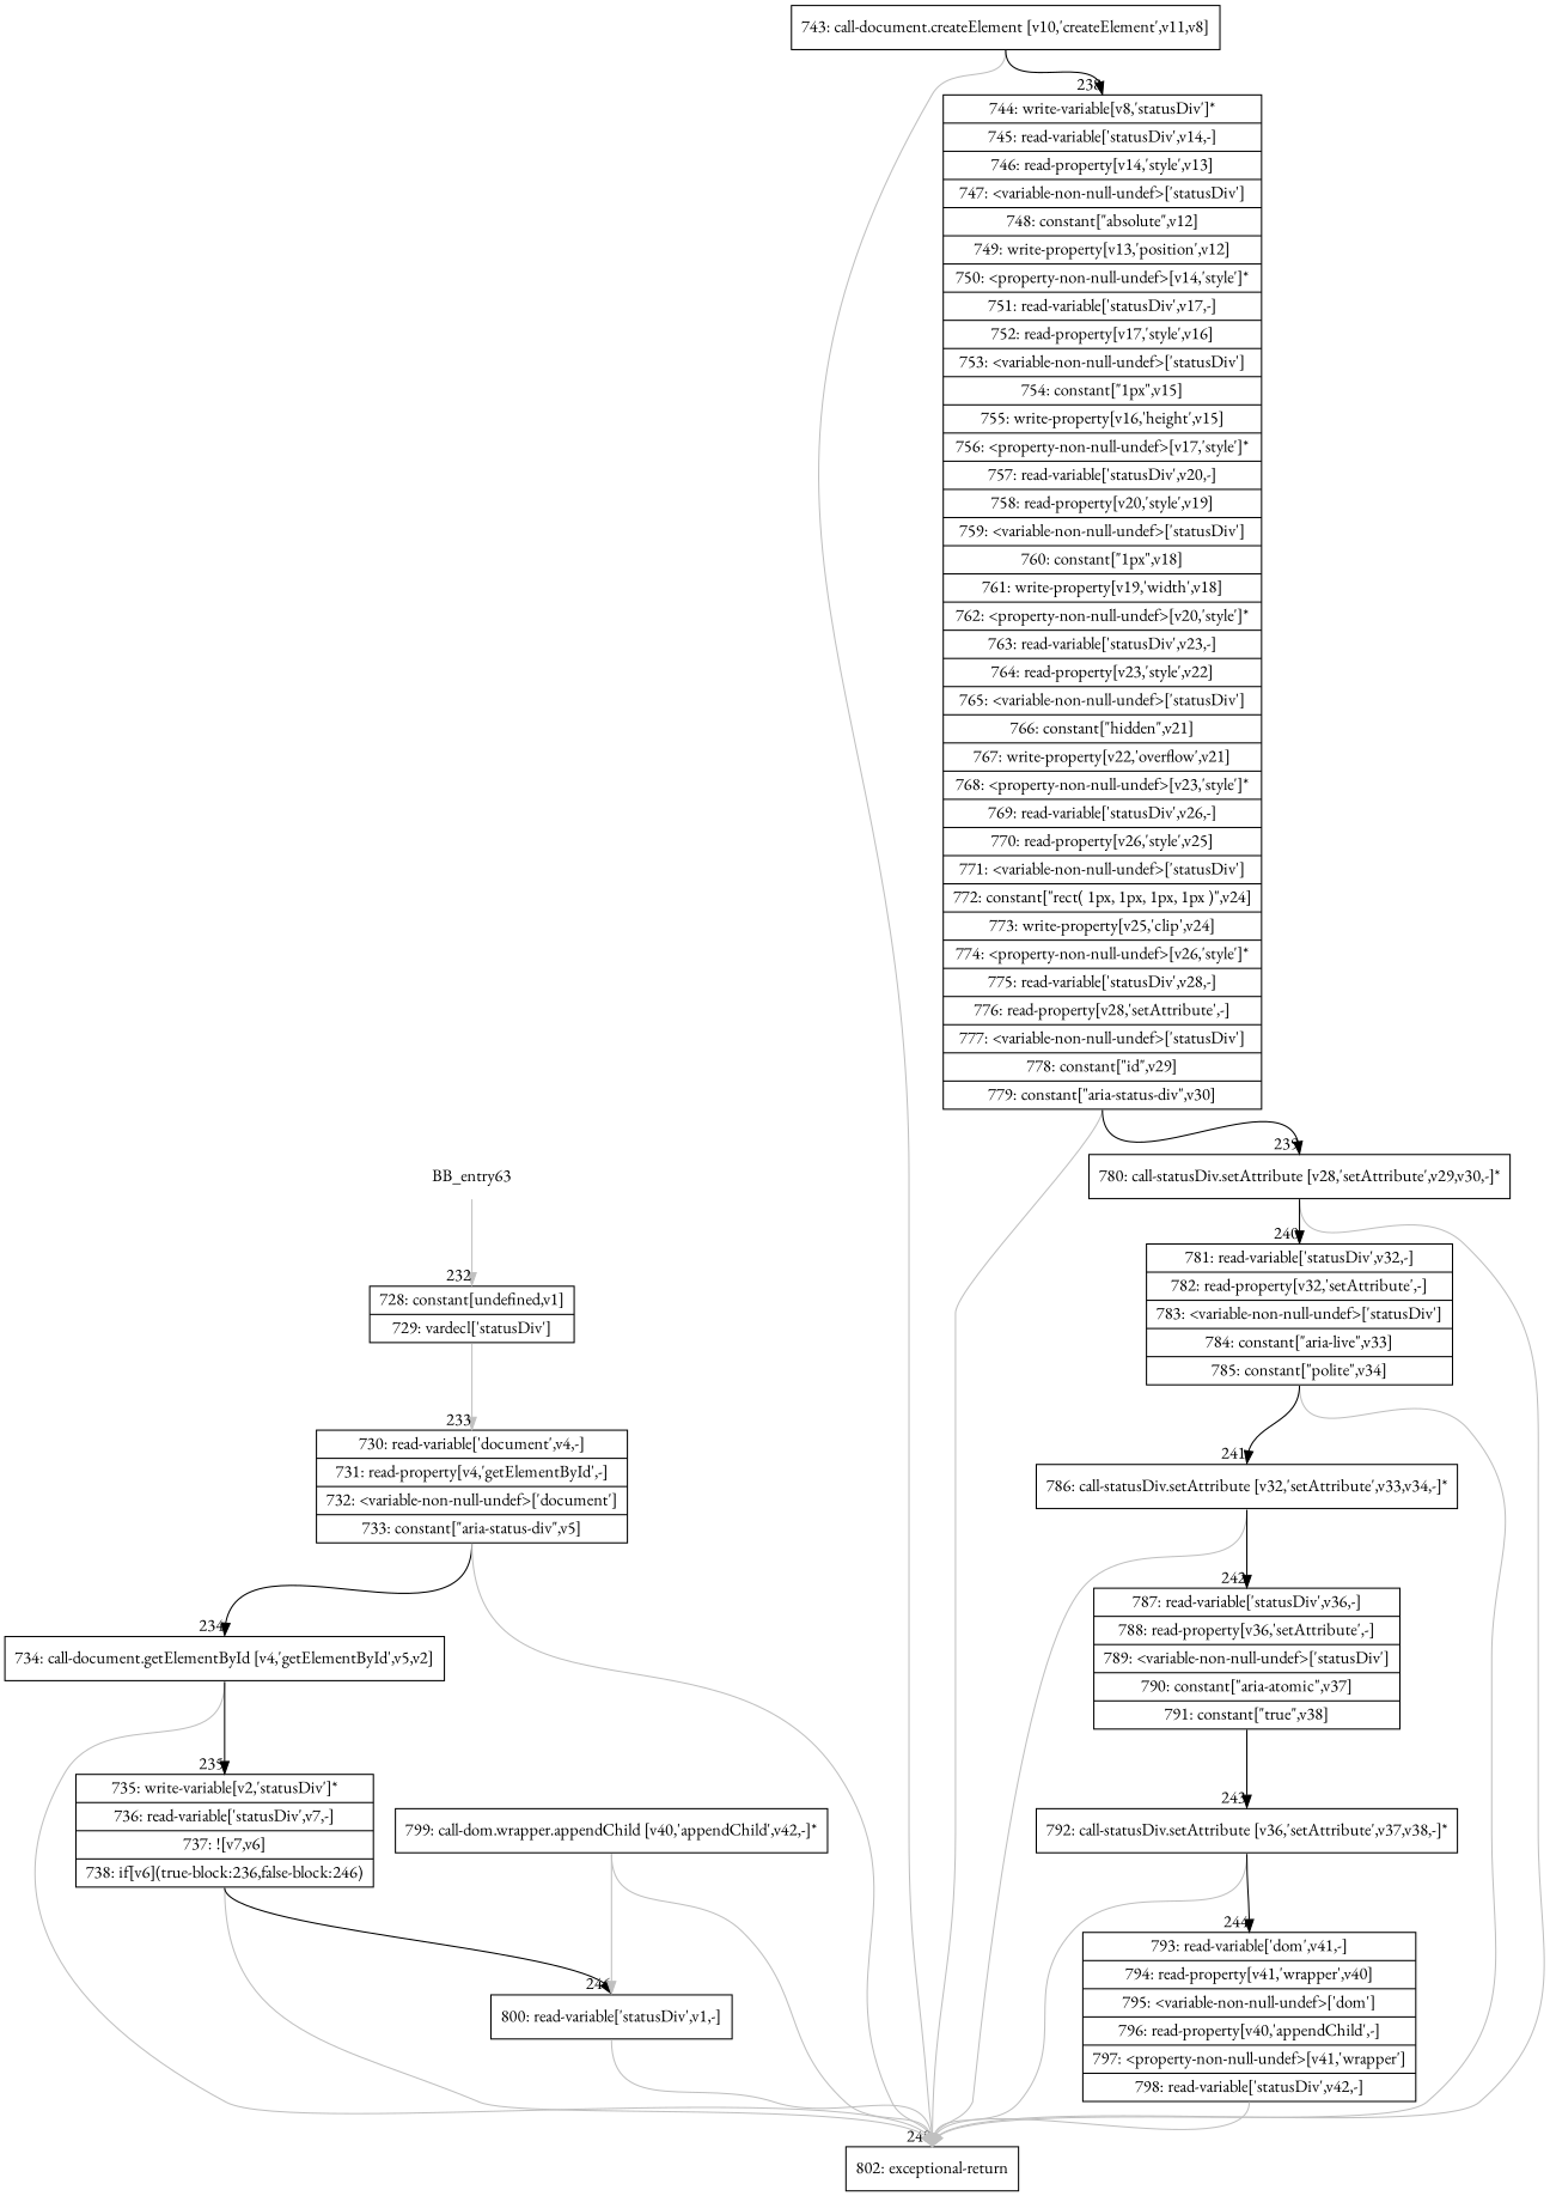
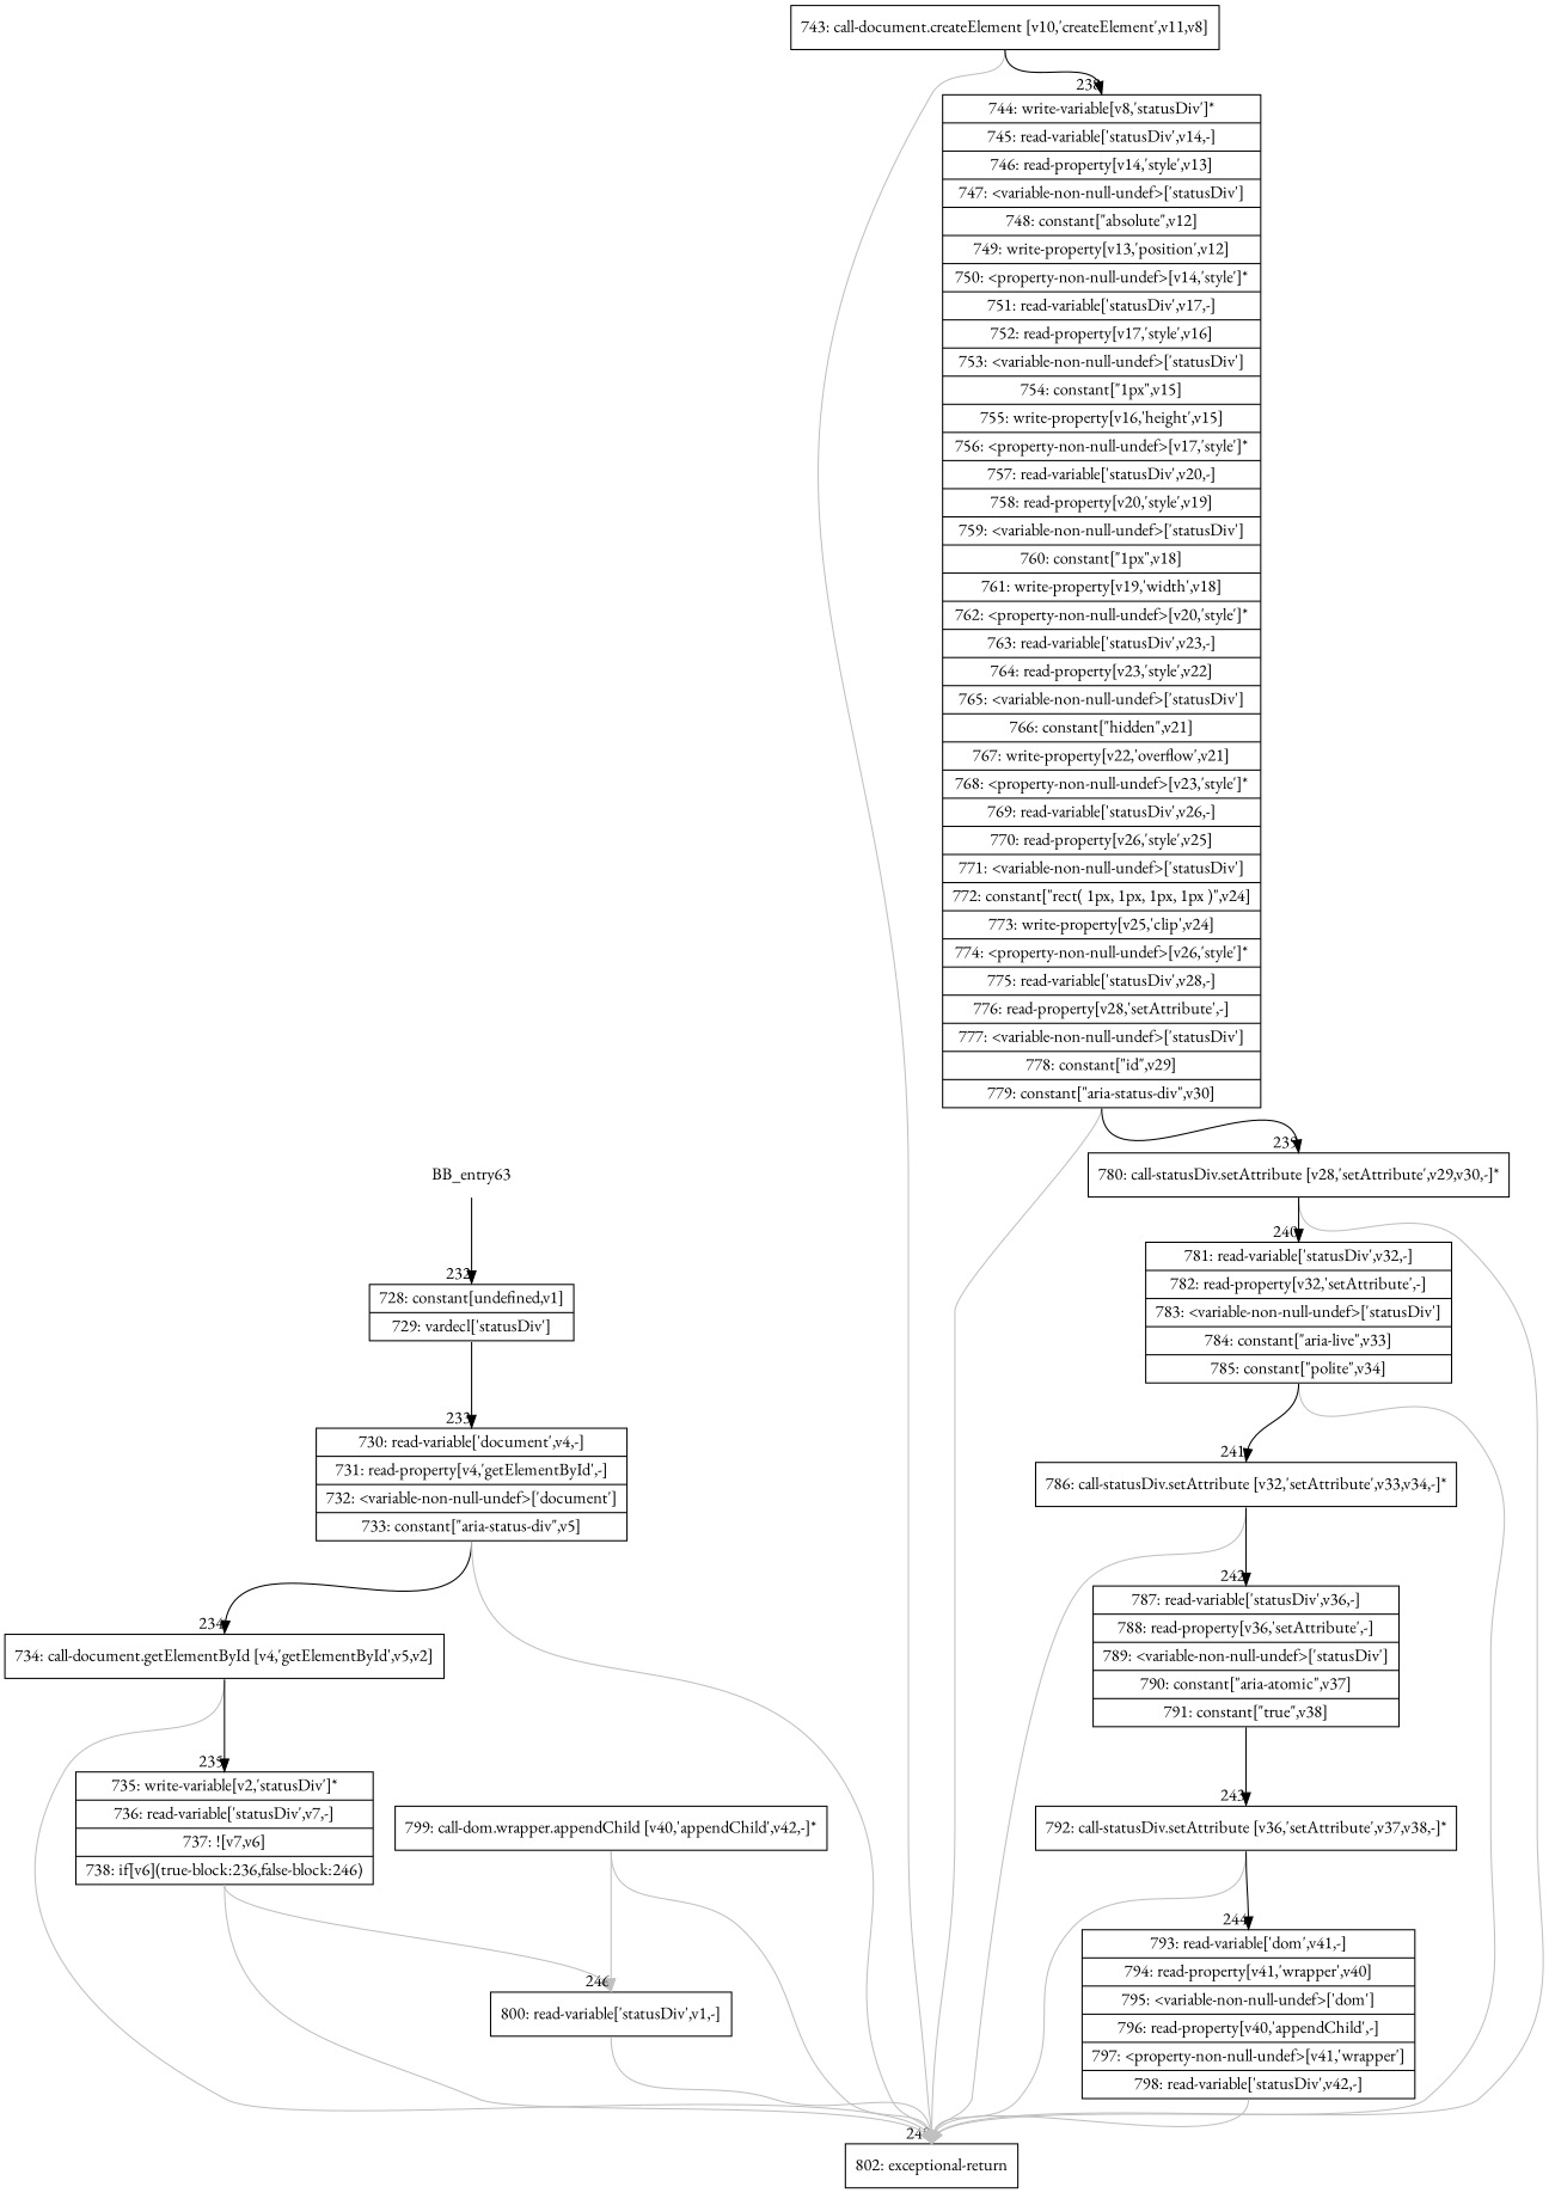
  digraph {
    fontname="EB Garamond"
    rankdir=TD
    node [fontname="EB Garamond" shape=record]
    edge [fontname="EB Garamond" headport=n tailport=s color=gray]
    n1 [label=BB_entry63 shape=none]
    n2 [label="{728: constant[undefined,v1]|729: vardecl['statusDiv']}"]
    n3 [label="{730: read-variable['document',v4,-]|731: read-property[v4,'getElementById',-]|732: \<variable-non-null-undef\>['document']|733: constant[\"aria-status-div\",v5]}"]
    n4 [label="{734: call-document.getElementById [v4,'getElementById',v5,v2]}"]
    n5 [label="{802: exceptional-return}"]
    n6 [label="{735: write-variable[v2,'statusDiv']*|736: read-variable['statusDiv',v7,-]|737: ![v7,v6]|738: if[v6](true-block:236,false-block:246)}"]
    n7 [label="{800: read-variable['statusDiv',v1,-]}"]
    n8 [label="{743: call-document.createElement [v10,'createElement',v11,v8]}"]
    n9 [label="{744: write-variable[v8,'statusDiv']*|745: read-variable['statusDiv',v14,-]|746: read-property[v14,'style',v13]|747: \<variable-non-null-undef\>['statusDiv']|748: constant[\"absolute\",v12]|749: write-property[v13,'position',v12]|750: \<property-non-null-undef\>[v14,'style']*|751: read-variable['statusDiv',v17,-]|752: read-property[v17,'style',v16]|753: \<variable-non-null-undef\>['statusDiv']|754: constant[\"1px\",v15]|755: write-property[v16,'height',v15]|756: \<property-non-null-undef\>[v17,'style']*|757: read-variable['statusDiv',v20,-]|758: read-property[v20,'style',v19]|759: \<variable-non-null-undef\>['statusDiv']|760: constant[\"1px\",v18]|761: write-property[v19,'width',v18]|762: \<property-non-null-undef\>[v20,'style']*|763: read-variable['statusDiv',v23,-]|764: read-property[v23,'style',v22]|765: \<variable-non-null-undef\>['statusDiv']|766: constant[\"hidden\",v21]|767: write-property[v22,'overflow',v21]|768: \<property-non-null-undef\>[v23,'style']*|769: read-variable['statusDiv',v26,-]|770: read-property[v26,'style',v25]|771: \<variable-non-null-undef\>['statusDiv']|772: constant[\"rect( 1px, 1px, 1px, 1px )\",v24]|773: write-property[v25,'clip',v24]|774: \<property-non-null-undef\>[v26,'style']*|775: read-variable['statusDiv',v28,-]|776: read-property[v28,'setAttribute',-]|777: \<variable-non-null-undef\>['statusDiv']|778: constant[\"id\",v29]|779: constant[\"aria-status-div\",v30]}"]
    n10 [label="{780: call-statusDiv.setAttribute [v28,'setAttribute',v29,v30,-]*}"]
    n11 [label="{781: read-variable['statusDiv',v32,-]|782: read-property[v32,'setAttribute',-]|783: \<variable-non-null-undef\>['statusDiv']|784: constant[\"aria-live\",v33]|785: constant[\"polite\",v34]}"]
    n12 [label="{786: call-statusDiv.setAttribute [v32,'setAttribute',v33,v34,-]*}"]
    n13 [label="{787: read-variable['statusDiv',v36,-]|788: read-property[v36,'setAttribute',-]|789: \<variable-non-null-undef\>['statusDiv']|790: constant[\"aria-atomic\",v37]|791: constant[\"true\",v38]}"]
    n14 [label="{792: call-statusDiv.setAttribute [v36,'setAttribute',v37,v38,-]*}"]
    n15 [label="{793: read-variable['dom',v41,-]|794: read-property[v41,'wrapper',v40]|795: \<variable-non-null-undef\>['dom']|796: read-property[v40,'appendChild',-]|797: \<property-non-null-undef\>[v41,'wrapper']|798: read-variable['statusDiv',v42,-]}"]
    n16 [label="{799: call-dom.wrapper.appendChild [v40,'appendChild',v42,-]*}"]
-   n1 -> n2 [headlabel="    232"]
-   n2 -> n3 [headlabel="      233"]
+   n1 -> n2 [headlabel="    232" color=""]
+   n2 -> n3 [headlabel="      233" color=""]
    n3 -> n4 [headlabel="      234" color=""]
    n3 -> n5 [headlabel="      248"]
    n4 -> n5
    n4 -> n6 [headlabel="      235" color=""]
    n6 -> n5
-   n6 -> n7 [headlabel="      246" color=""]
+   n6 -> n7 [headlabel="      246"]
    n7 -> n5
    n8 -> n5
    n8 -> n9 [headlabel="      238" color=""]
    n9 -> n5
    n9 -> n10 [headlabel="      239" color=""]
    n10 -> n5
    n10 -> n11 [headlabel="      240" color=""]
    n11 -> n5
    n11 -> n12 [headlabel="      241" color=""]
    n12 -> n5
    n12 -> n13 [headlabel="      242" color=""]
    n13 -> n14 [headlabel="      243" color=""]
    n14 -> n5
    n14 -> n15 [headlabel="      244" color=""]
    n15 -> n5
    n16 -> n5
    n16 -> n7
  }
